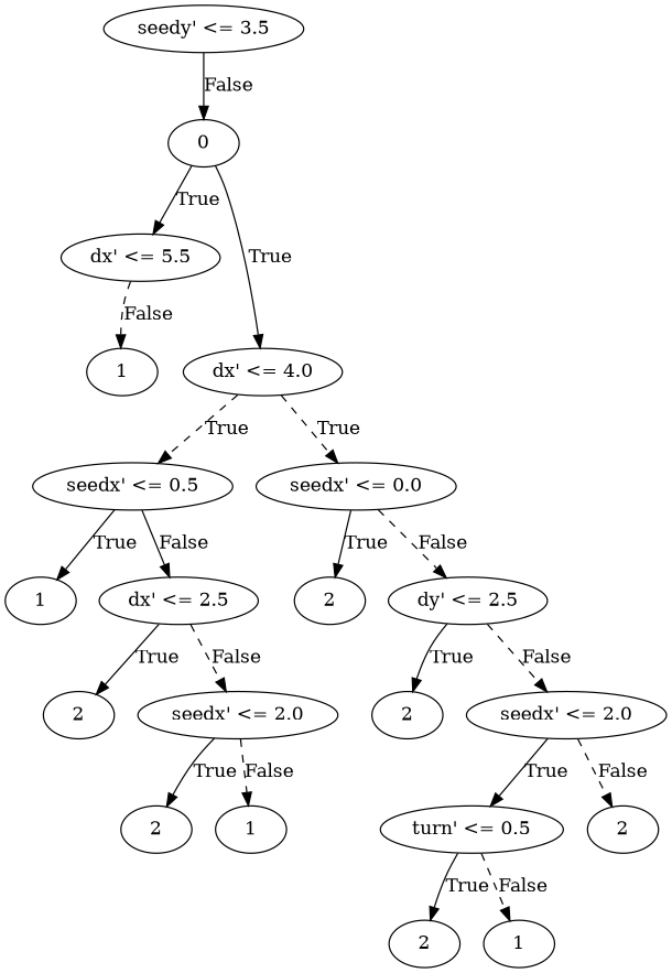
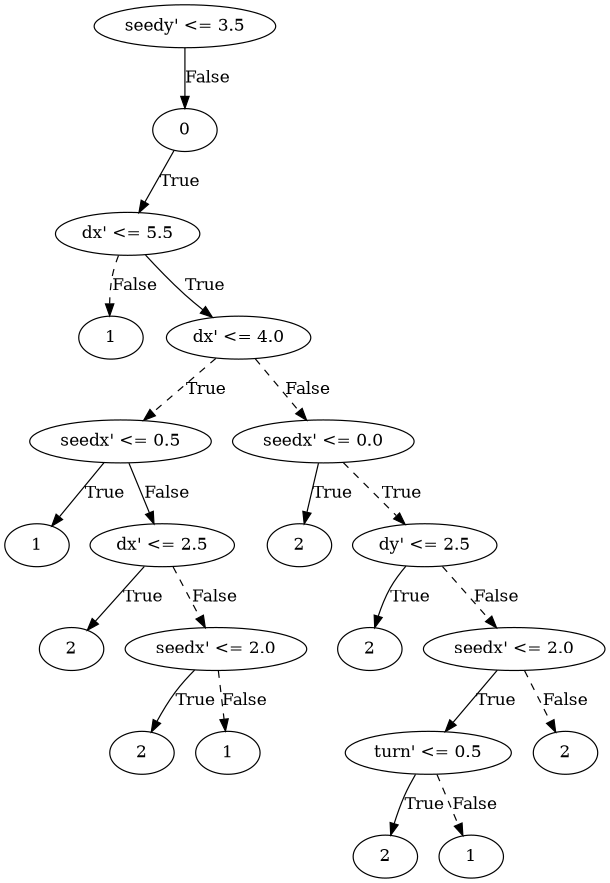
  digraph {
    n1 [label="seedy' <= 3.5"]
    n2 [label=0]
    n3 [label="dx' <= 5.5"]
    n4 [label="dx' <= 4.0"]
    n5 [label=1]
    n6 [label="seedx' <= 0.5"]
    n7 [label="seedx' <= 0.0"]
    n8 [label=1]
    n9 [label="dx' <= 2.5"]
    n10 [label=2]
    n11 [label="dy' <= 2.5"]
    n12 [label=2]
    n13 [label="seedx' <= 2.0"]
    n14 [label=2]
    n15 [label=1]
    n16 [label=2]
    n17 [label="seedx' <= 2.0"]
    n18 [label="turn' <= 0.5"]
    n19 [label=2]
    n20 [label=2]
    n21 [label=1]
    n1 -> n2 [label=False style=solid]
    n2 -> n3 [label=True]
-   n2 -> n4 [label=True]
+   n3 -> n4 [label=True]
    n3 -> n5 [label=False style=dashed]
    n4 -> n6 [label=True style=dashed]
-   n4 -> n7 [label=True style=dashed]
+   n4 -> n7 [label=False style=dashed]
    n6 -> n8 [label=True]
    n6 -> n9 [label=False style=solid]
    n7 -> n10 [label=True]
-   n7 -> n11 [label=False style=dashed]
+   n7 -> n11 [label=True style=dashed]
    n9 -> n12 [label=True]
    n9 -> n13 [label=False style=dashed]
    n11 -> n16 [label=True]
    n11 -> n17 [label=False style=dashed]
    n13 -> n14 [label=True]
    n13 -> n15 [label=False style=dashed]
    n17 -> n18 [label=True]
    n17 -> n19 [label=False style=dashed]
    n18 -> n20 [label=True]
    n18 -> n21 [label=False style=dashed]
  }
